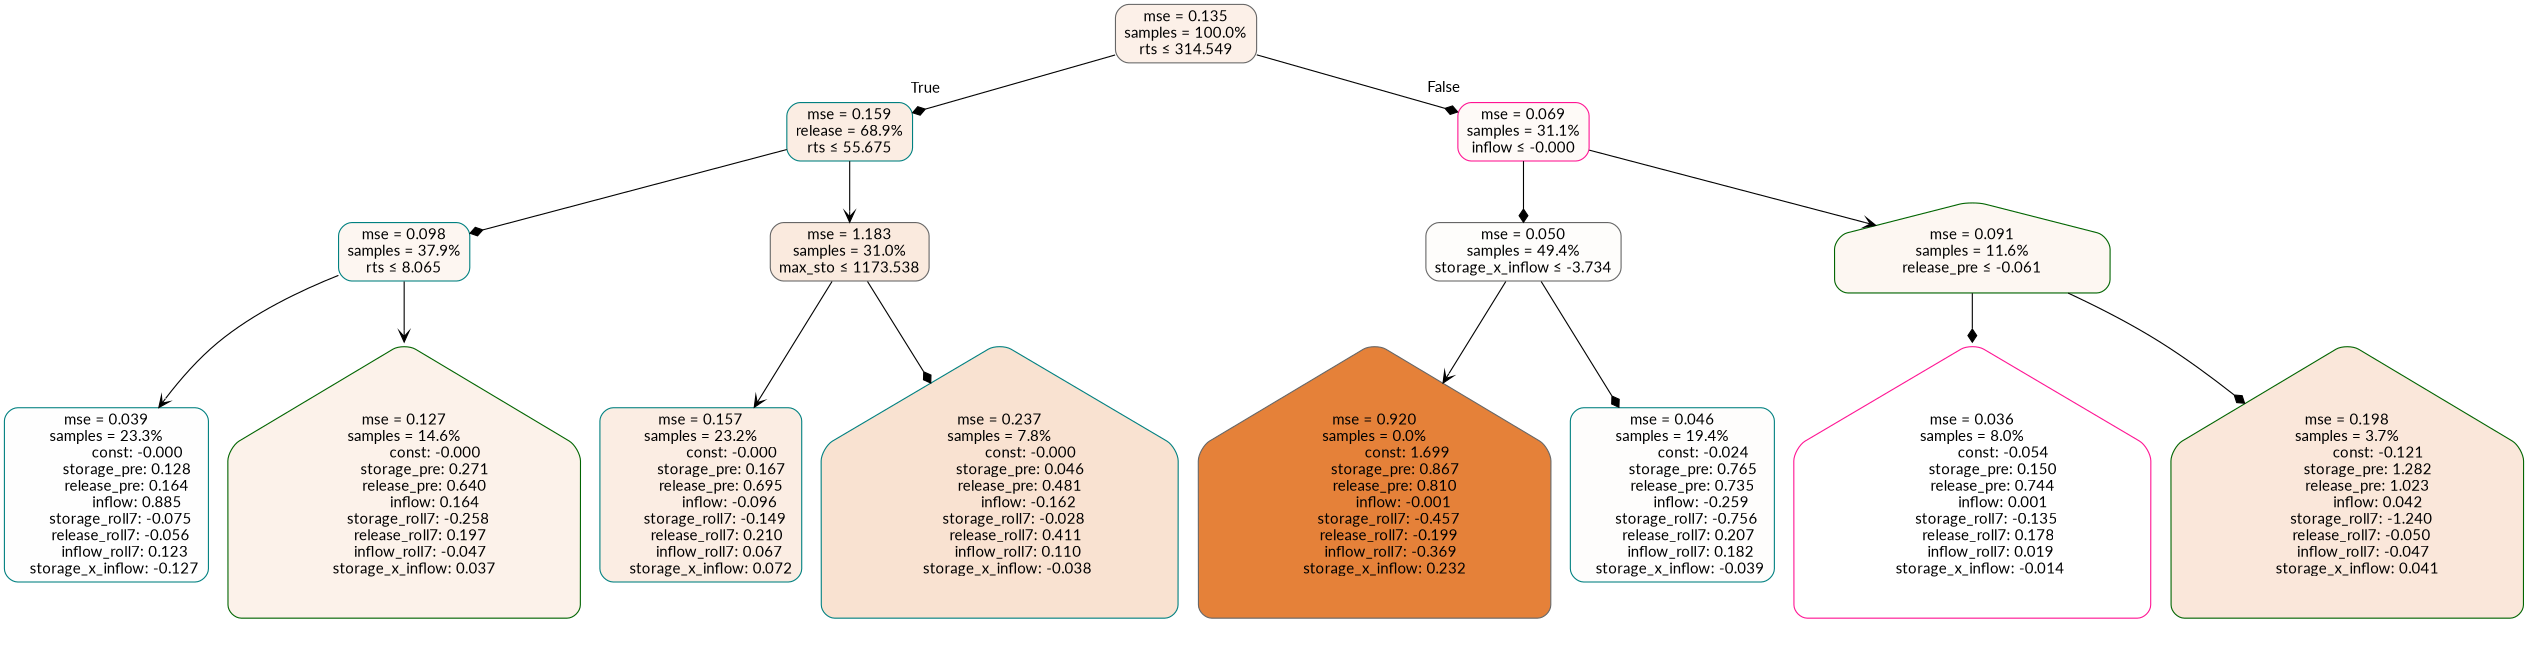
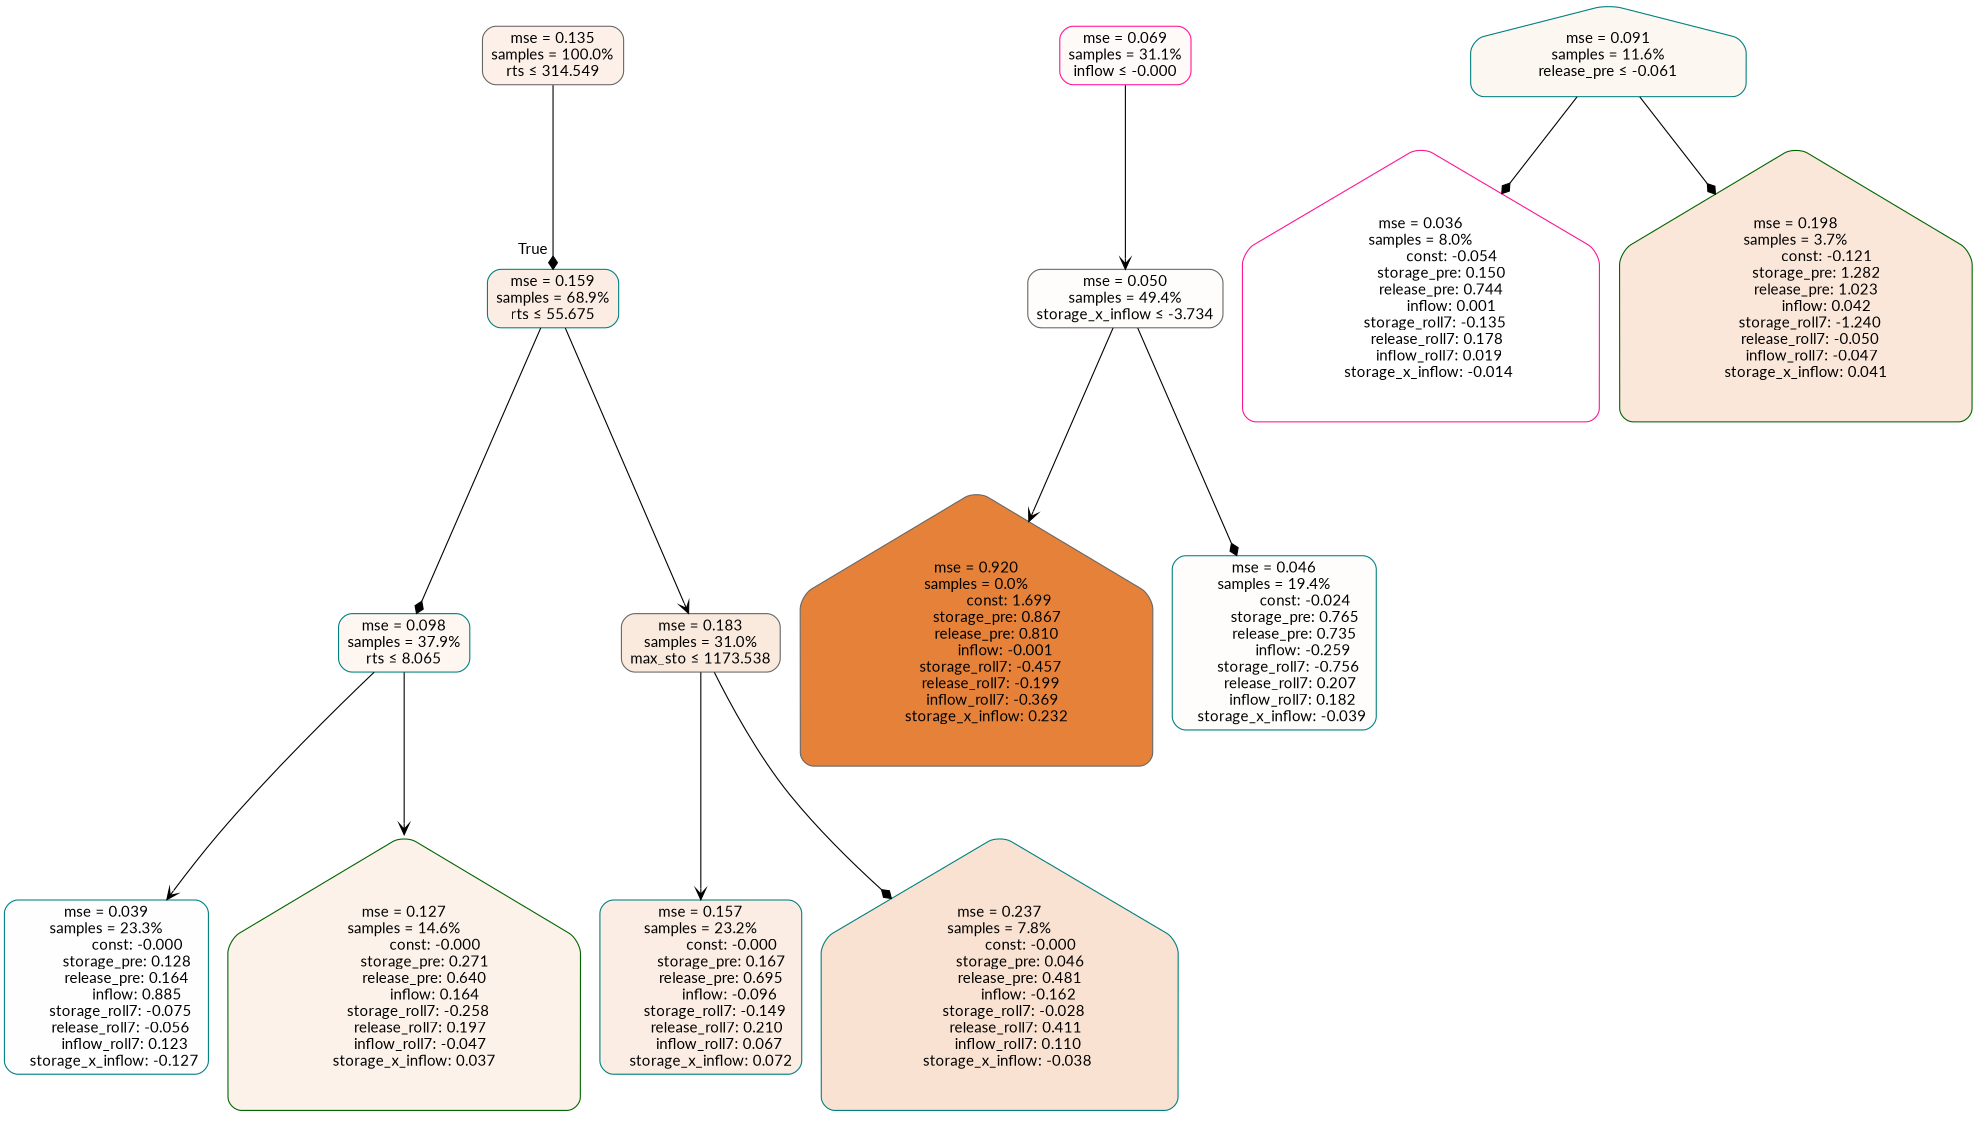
  digraph {
    fontname=Lato
    node [color=teal fillcolor="#fbede3" fontname=Lato shape=box style="filled, rounded"]
    edge [arrowhead=diamond fontname=Lato]
    n1 [color=gray40 fillcolor="#fcf0e8" label="mse = 0.135\nsamples = 100.0%\nrts &le; 314.549"]
-   n2 [label="mse = 0.159\nrelease = 68.9%\nrts &le; 55.675"]
+   n2 [label="mse = 0.159\nsamples = 68.9%\nrts &le; 55.675"]
    n3 [color=deeppink fillcolor="#fefaf7" label="mse = 0.069\nsamples = 31.1%\ninflow &le; -0.000"]
    n4 [fillcolor="#fdf6f1" label="mse = 0.098\nsamples = 37.9%\nrts &le; 8.065"]
-   n5 [color=gray40 fillcolor="#faeade" label="mse = 1.183\nsamples = 31.0%\nmax_sto &le; 1173.538"]
+   n5 [color=gray40 fillcolor="#faeade" label="mse = 0.183\nsamples = 31.0%\nmax_sto &le; 1173.538"]
    n6 [color=gray40 fillcolor="#fefdfb" label="mse = 0.050\nsamples = 49.4%\nstorage_x_inflow &le; -3.734"]
-   n7 [color=darkgreen fillcolor="#fdf7f2" label="mse = 0.091\nsamples = 11.6%\nrelease_pre &le; -0.061" shape=house]
+   n7 [fillcolor="#fdf7f2" label="mse = 0.091\nsamples = 11.6%\nrelease_pre &le; -0.061" shape=house]
    n8 [fillcolor="#fefefe" label="mse = 0.039\nsamples = 23.3%\n               const: -0.000\n          storage_pre: 0.128\n          release_pre: 0.164\n               inflow: 0.885\n       storage_roll7: -0.075\n       release_roll7: -0.056\n         inflow_roll7: 0.123\n    storage_x_inflow: -0.127"]
    n9 [color=darkgreen fillcolor="#fcf2ea" label="mse = 0.127\nsamples = 14.6%\n               const: -0.000\n          storage_pre: 0.271\n          release_pre: 0.640\n               inflow: 0.164\n       storage_roll7: -0.258\n        release_roll7: 0.197\n        inflow_roll7: -0.047\n     storage_x_inflow: 0.037" shape=house]
    n10 [label="mse = 0.157\nsamples = 23.2%\n               const: -0.000\n          storage_pre: 0.167\n          release_pre: 0.695\n              inflow: -0.096\n       storage_roll7: -0.149\n        release_roll7: 0.210\n         inflow_roll7: 0.067\n     storage_x_inflow: 0.072"]
    n11 [fillcolor="#f9e2d1" label="mse = 0.237\nsamples = 7.8%\n               const: -0.000\n          storage_pre: 0.046\n          release_pre: 0.481\n              inflow: -0.162\n       storage_roll7: -0.028\n        release_roll7: 0.411\n         inflow_roll7: 0.110\n    storage_x_inflow: -0.038" shape=house]
    n12 [color=gray40 fillcolor="#e58139" label="mse = 0.920\nsamples = 0.0%\n                const: 1.699\n          storage_pre: 0.867\n          release_pre: 0.810\n              inflow: -0.001\n       storage_roll7: -0.457\n       release_roll7: -0.199\n        inflow_roll7: -0.369\n     storage_x_inflow: 0.232" shape=house]
    n13 [fillcolor="#fefdfc" label="mse = 0.046\nsamples = 19.4%\n               const: -0.024\n          storage_pre: 0.765\n          release_pre: 0.735\n              inflow: -0.259\n       storage_roll7: -0.756\n        release_roll7: 0.207\n         inflow_roll7: 0.182\n    storage_x_inflow: -0.039"]
    n14 [color=deeppink fillcolor="#ffffff" label="mse = 0.036\nsamples = 8.0%\n               const: -0.054\n          storage_pre: 0.150\n          release_pre: 0.744\n               inflow: 0.001\n       storage_roll7: -0.135\n        release_roll7: 0.178\n         inflow_roll7: 0.019\n    storage_x_inflow: -0.014" shape=house]
    n15 [color=darkgreen fillcolor="#fae7da" label="mse = 0.198\nsamples = 3.7%\n               const: -0.121\n          storage_pre: 1.282\n          release_pre: 1.023\n               inflow: 0.042\n       storage_roll7: -1.240\n       release_roll7: -0.050\n        inflow_roll7: -0.047\n     storage_x_inflow: 0.041" shape=house]
    n1 -> n2 [headlabel=True labelangle=45 labeldistance=2.5]
-   n1 -> n3 [headlabel=False labelangle=-45 labeldistance=2.5]
    n2 -> n4
    n2 -> n5 [arrowhead=vee]
-   n3 -> n6
-   n3 -> n7 [arrowhead=vee]
+   n3 -> n6 [arrowhead=vee]
    n4 -> n8 [arrowhead=vee]
    n4 -> n9 [arrowhead=vee]
    n5 -> n10 [arrowhead=vee]
    n5 -> n11
    n6 -> n12 [arrowhead=vee]
    n6 -> n13
    n7 -> n14
    n7 -> n15
  }
